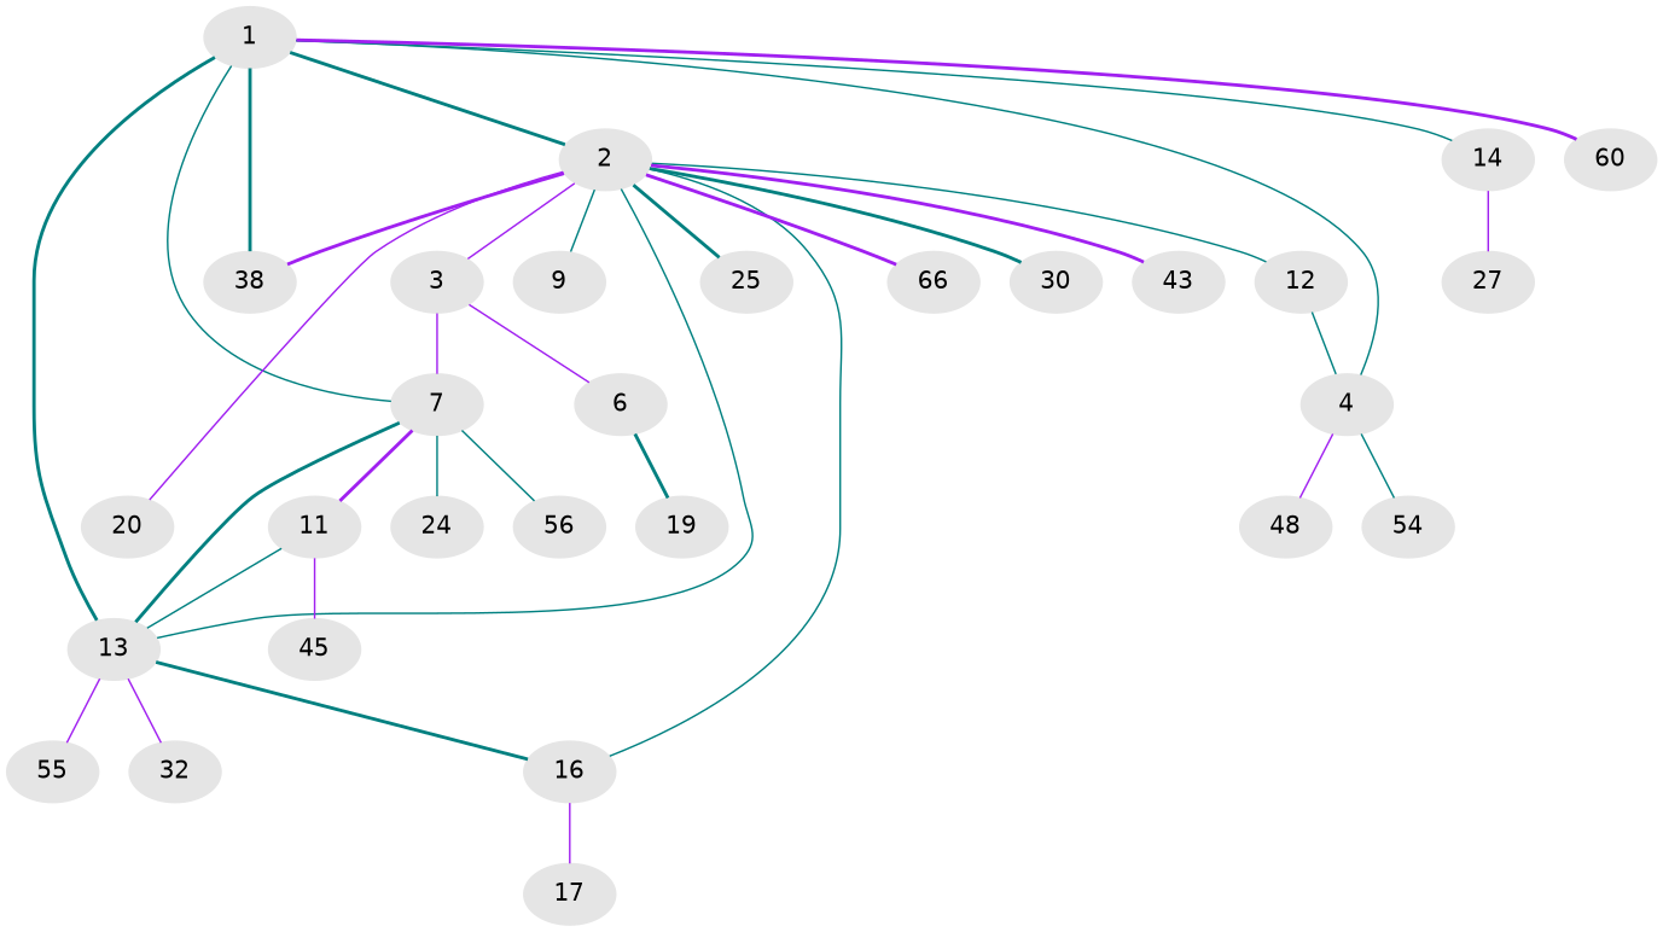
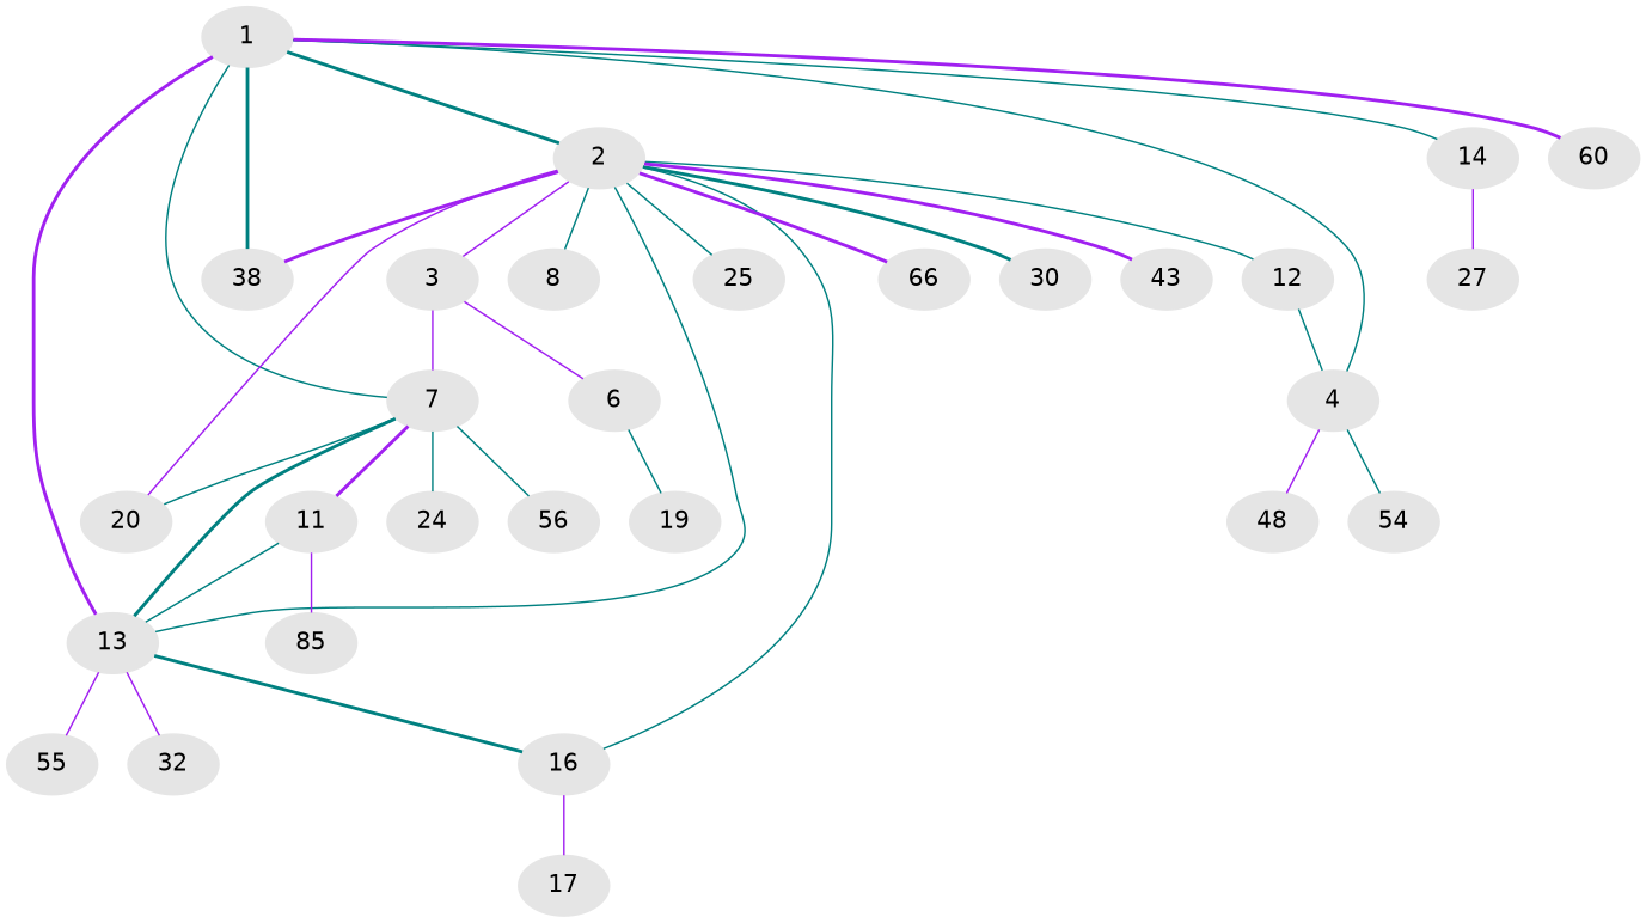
  graph {
    fontname="DejaVu Sans"
    node [color=gray90 fontname="DejaVu Sans" style=filled]
    edge [color=teal fontname="DejaVu Sans" style=solid]
    1 [super="+15+5+46+58"]
    2 [super="+31+10+21+28"]
    4
    7 [super="+22"]
    13 [super="+36+35+47"]
    14
    38
    60
-   9
+   9 [label=8]
    3
    12 [super="+23"]
    16
    20
    25 [super="+29"]
    n15 [label=66]
    30 [super="+37"]
    43
    48
    54
    11
    24
    56
    32 [super="+41+51"]
    55
    27 [super="+59"]
    6 [super="+57"]
    17
    19
-   45
+   45 [label=85]
    1 -- 2 [style=bold weight=3]
    1 -- 4
    1 -- 7 [weight=2]
-   1 -- 13 [style=bold weight=4]
+   1 -- 13 [color=purple style=bold weight=4]
    1 -- 14
    1 -- 38 [style=bold]
    1 -- 60 [color=purple style=bold]
    2 -- 13
    2 -- 38 [color=purple style=bold]
    2 -- 9
    2 -- 3 [color=purple]
    2 -- 12
    2 -- 16
    2 -- 20 [color=purple]
-   2 -- 25 [style=bold]
+   2 -- 25
    2 -- n15 [color=purple style=bold]
    2 -- 30 [style=bold]
    2 -- 43 [color=purple style=bold]
    4 -- 48 [color=purple]
    4 -- 54
    7 -- 13 [style=bold]
+   7 -- 20
    7 -- 11 [color=purple style=bold]
    7 -- 24
    7 -- 56
    13 -- 16 [style=bold]
    13 -- 32 [color=purple]
    13 -- 55 [color=purple]
    14 -- 27 [color=purple]
    3 -- 7 [color=purple weight=2]
    3 -- 6 [color=purple]
    12 -- 4
    16 -- 17 [color=purple]
    11 -- 13
    11 -- 45 [color=purple]
-   6 -- 19 [style=bold]
+   6 -- 19
  }
